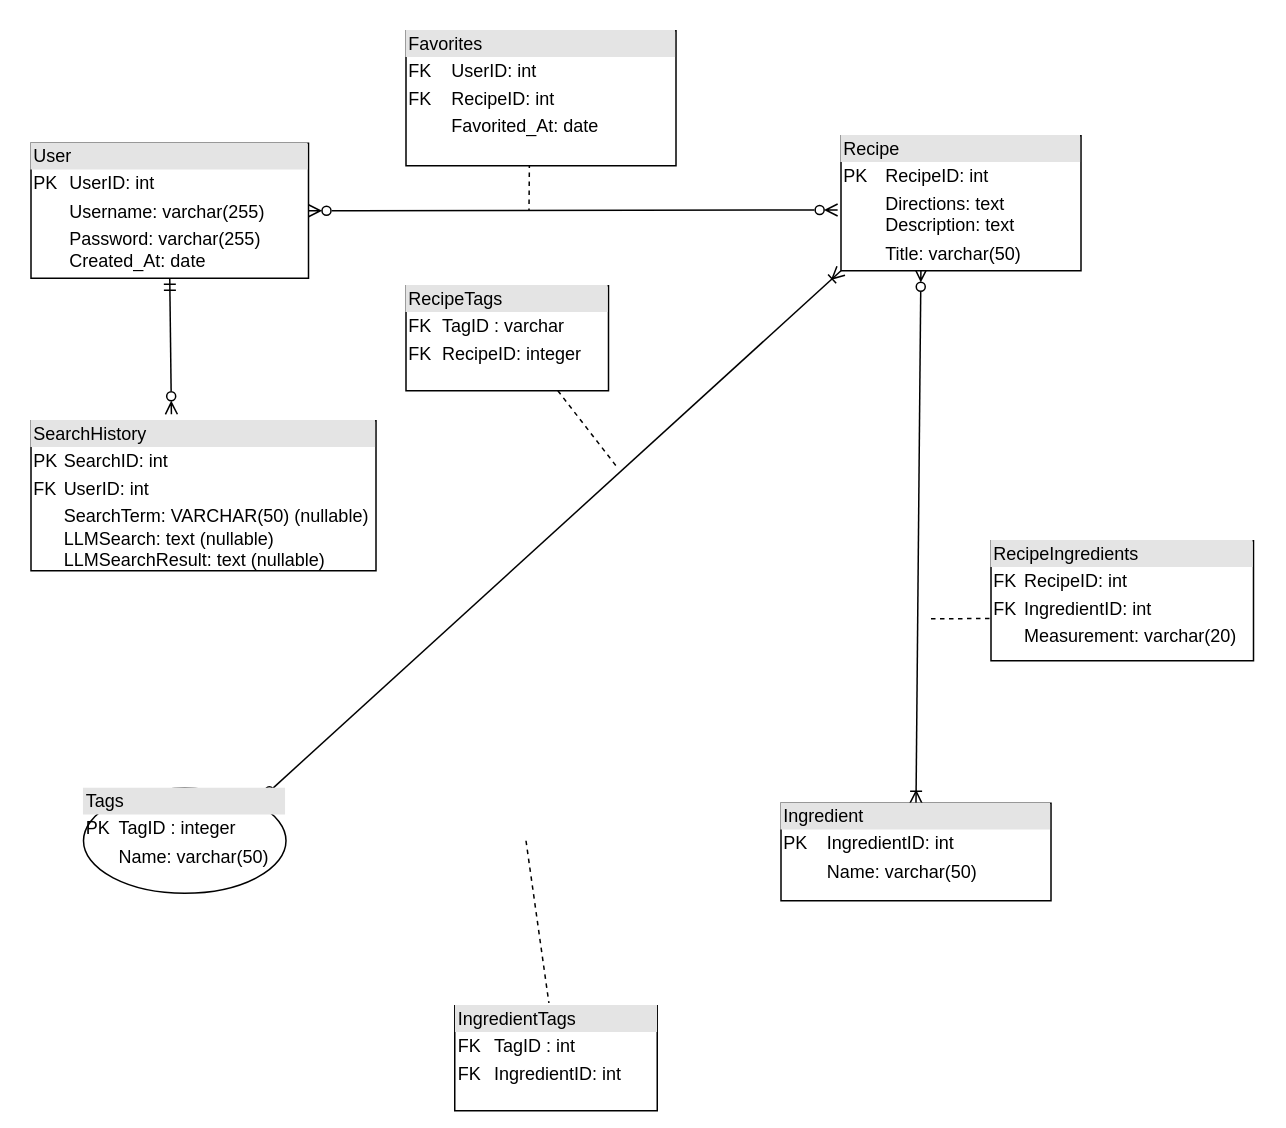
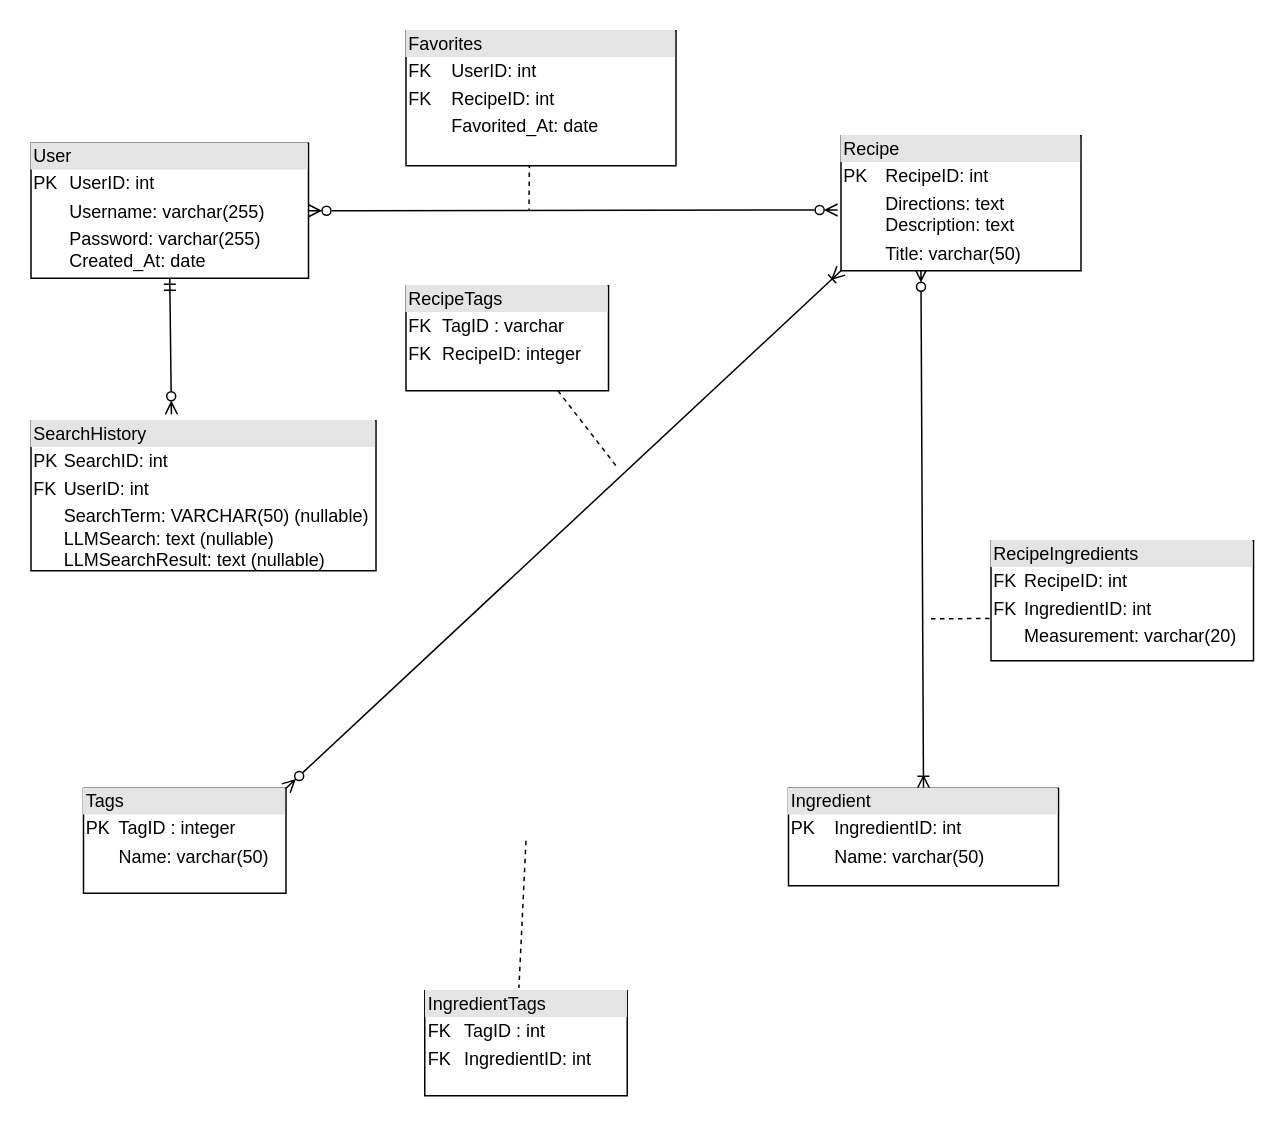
  <mxCell id="0" />
  <mxCell id="1" parent="0" />
  <mxCell id="2" value="" style="edgeStyle=entityRelationEdgeStyle;fontSize=12;html=1;endArrow=ERzeroToMany;rounded=0;entryX=-0.014;entryY=0.55;entryDx=0;entryDy=0;startArrow=ERzeroToMany;startFill=0;endFill=0;entryPerimeter=0;" parent="1" source="9" target="12" edge="1"><mxGeometry width="100" height="100" relative="1" as="geometry"><mxPoint x="200" y="199.94" as="sourcePoint" /><mxPoint x="470" y="200" as="targetPoint" /><Array as="points"><mxPoint x="450" y="200" /></Array></mxGeometry></mxCell>
  <mxCell id="3" value="" style="endArrow=ERoneToMany;startArrow=ERzeroToMany;html=1;rounded=0;exitX=1;exitY=0;exitDx=0;exitDy=0;entryX=0;entryY=1;entryDx=0;entryDy=0;startFill=0;endFill=0;" parent="1" source="13" target="12" edge="1"><mxGeometry width="50" height="50" relative="1" as="geometry"><mxPoint x="200" y="515" as="sourcePoint" /><mxPoint x="470" y="235" as="targetPoint" /></mxGeometry></mxCell>
  <mxCell id="4" value="" style="endArrow=none;html=1;rounded=0;exitX=0.75;exitY=1;exitDx=0;exitDy=0;dashed=1;" parent="1" source="10" edge="1"><mxGeometry width="50" height="50" relative="1" as="geometry"><mxPoint x="200" y="360" as="sourcePoint" /><mxPoint x="410" y="310" as="targetPoint" /></mxGeometry></mxCell>
  <mxCell id="5" value="" style="endArrow=none;html=1;rounded=0;entryX=0.465;entryY=-0.026;entryDx=0;entryDy=0;dashed=1;entryPerimeter=0;" parent="1" target="14" edge="1"><mxGeometry width="50" height="50" relative="1" as="geometry"><mxPoint x="350" y="560" as="sourcePoint" /><mxPoint x="230" y="620" as="targetPoint" /></mxGeometry></mxCell>
  <mxCell id="6" value="" style="endArrow=ERzeroToMany;startArrow=ERoneToMany;html=1;rounded=0;exitX=0.5;exitY=0;exitDx=0;exitDy=0;startFill=0;endFill=0;entryX=0.333;entryY=0.985;entryDx=0;entryDy=0;entryPerimeter=0;" parent="1" source="15" target="12" edge="1"><mxGeometry width="50" height="50" relative="1" as="geometry"><mxPoint x="545" y="590" as="sourcePoint" /><mxPoint x="545" y="270" as="targetPoint" /></mxGeometry></mxCell>
  <mxCell id="7" value="" style="endArrow=none;html=1;rounded=0;entryX=0.012;entryY=0.648;entryDx=0;entryDy=0;dashed=1;entryPerimeter=0;" parent="1" target="16" edge="1"><mxGeometry width="50" height="50" relative="1" as="geometry"><mxPoint x="620" y="412" as="sourcePoint" /><mxPoint x="620" y="410" as="targetPoint" /></mxGeometry></mxCell>
  <mxCell id="8" value="" style="endArrow=none;html=1;rounded=0;exitX=0.457;exitY=0.983;exitDx=0;exitDy=0;dashed=1;exitPerimeter=0;" parent="1" source="11" edge="1"><mxGeometry width="50" height="50" relative="1" as="geometry"><mxPoint x="350" y="160" as="sourcePoint" /><mxPoint x="352" y="140" as="targetPoint" /></mxGeometry></mxCell>
  <mxCell id="9" value="&lt;div style=&quot;box-sizing:border-box;width:100%;background:#e4e4e4;padding:2px;&quot;&gt;User&lt;/div&gt;&lt;table style=&quot;width:100%;font-size:1em;&quot; cellpadding=&quot;2&quot; cellspacing=&quot;0&quot;&gt;&lt;tbody&gt;&lt;tr&gt;&lt;td&gt;PK&lt;/td&gt;&lt;td&gt;UserID: int&lt;/td&gt;&lt;/tr&gt;&lt;tr&gt;&lt;td&gt;&lt;br&gt;&lt;/td&gt;&lt;td&gt;Username: varchar(255)&lt;br&gt;&lt;/td&gt;&lt;/tr&gt;&lt;tr&gt;&lt;td&gt;&lt;/td&gt;&lt;td&gt;Password: varchar(255)&lt;br&gt;Created_At: date&lt;br&gt;&lt;/td&gt;&lt;/tr&gt;&lt;/tbody&gt;&lt;/table&gt;" style="verticalAlign=top;align=left;overflow=fill;html=1;whiteSpace=wrap;" parent="1" vertex="1"><mxGeometry x="20" y="95" width="185" height="90" as="geometry" /></mxCell>
  <mxCell id="10" value="&lt;div style=&quot;box-sizing:border-box;width:100%;background:#e4e4e4;padding:2px;&quot;&gt;RecipeTags&lt;/div&gt;&lt;table style=&quot;width:100%;font-size:1em;&quot; cellpadding=&quot;2&quot; cellspacing=&quot;0&quot;&gt;&lt;tbody&gt;&lt;tr&gt;&lt;td&gt;FK&lt;/td&gt;&lt;td&gt;TagID : varchar&lt;/td&gt;&lt;/tr&gt;&lt;tr&gt;&lt;td&gt;FK&lt;/td&gt;&lt;td&gt;RecipeID: integer&lt;/td&gt;&lt;/tr&gt;&lt;tr&gt;&lt;td&gt;&lt;/td&gt;&lt;td&gt;&lt;br&gt;&lt;/td&gt;&lt;/tr&gt;&lt;/tbody&gt;&lt;/table&gt;" style="verticalAlign=top;align=left;overflow=fill;html=1;whiteSpace=wrap;" parent="1" vertex="1"><mxGeometry x="270" y="190" width="135" height="70" as="geometry" /></mxCell>
  <mxCell id="11" value="&lt;div style=&quot;box-sizing:border-box;width:100%;background:#e4e4e4;padding:2px;&quot;&gt;Favorites&lt;/div&gt;&lt;table style=&quot;width:100%;font-size:1em;&quot; cellpadding=&quot;2&quot; cellspacing=&quot;0&quot;&gt;&lt;tbody&gt;&lt;tr&gt;&lt;td&gt;FK&lt;/td&gt;&lt;td&gt;UserID: int&lt;/td&gt;&lt;/tr&gt;&lt;tr&gt;&lt;td&gt;FK&lt;/td&gt;&lt;td&gt;RecipeID: int&lt;/td&gt;&lt;/tr&gt;&lt;tr&gt;&lt;td&gt;&lt;br&gt;&lt;/td&gt;&lt;td&gt;Favorited_At: date&lt;/td&gt;&lt;/tr&gt;&lt;/tbody&gt;&lt;/table&gt;" style="verticalAlign=top;align=left;overflow=fill;html=1;whiteSpace=wrap;" parent="1" vertex="1"><mxGeometry x="270" y="20" width="180" height="90" as="geometry" /></mxCell>
  <mxCell id="12" value="&lt;div style=&quot;box-sizing:border-box;width:100%;background:#e4e4e4;padding:2px;&quot;&gt;Recipe&lt;/div&gt;&lt;table style=&quot;width:100%;font-size:1em;&quot; cellpadding=&quot;2&quot; cellspacing=&quot;0&quot;&gt;&lt;tbody&gt;&lt;tr&gt;&lt;td&gt;PK&lt;/td&gt;&lt;td&gt;RecipeID: int&lt;br&gt;&lt;/td&gt;&lt;/tr&gt;&lt;tr&gt;&lt;td&gt;&lt;/td&gt;&lt;td&gt;Directions: text&lt;br&gt;Description: text&lt;br&gt;&lt;/td&gt;&lt;/tr&gt;&lt;tr&gt;&lt;td&gt;&lt;/td&gt;&lt;td&gt;Title: varchar(50)&lt;/td&gt;&lt;/tr&gt;&lt;/tbody&gt;&lt;/table&gt;" style="verticalAlign=top;align=left;overflow=fill;html=1;whiteSpace=wrap;" parent="1" vertex="1"><mxGeometry x="560" y="90" width="160" height="90" as="geometry" /></mxCell>
- <mxCell id="13" value="&lt;div style=&quot;box-sizing:border-box;width:100%;background:#e4e4e4;padding:2px;&quot;&gt;Tags&lt;/div&gt;&lt;table style=&quot;width:100%;font-size:1em;&quot; cellpadding=&quot;2&quot; cellspacing=&quot;0&quot;&gt;&lt;tbody&gt;&lt;tr&gt;&lt;td&gt;PK&lt;/td&gt;&lt;td&gt;TagID : integer&lt;/td&gt;&lt;/tr&gt;&lt;tr&gt;&lt;td&gt;&lt;br&gt;&lt;/td&gt;&lt;td&gt;Name: varchar(50)&lt;/td&gt;&lt;/tr&gt;&lt;tr&gt;&lt;td&gt;&lt;/td&gt;&lt;td&gt;&lt;br&gt;&lt;/td&gt;&lt;/tr&gt;&lt;/tbody&gt;&lt;/table&gt;" style="ellipse;verticalAlign=top;align=left;overflow=fill;html=1;whiteSpace=wrap;" parent="1" vertex="1"><mxGeometry x="55" y="525" width="135" height="70" as="geometry" /></mxCell>
- <mxCell id="14" value="&lt;div style=&quot;box-sizing:border-box;width:100%;background:#e4e4e4;padding:2px;&quot;&gt;IngredientTags&lt;/div&gt;&lt;table style=&quot;width:100%;font-size:1em;&quot; cellpadding=&quot;2&quot; cellspacing=&quot;0&quot;&gt;&lt;tbody&gt;&lt;tr&gt;&lt;td&gt;FK&lt;/td&gt;&lt;td&gt;TagID : int&lt;/td&gt;&lt;/tr&gt;&lt;tr&gt;&lt;td&gt;FK&lt;/td&gt;&lt;td&gt;IngredientID: int&lt;/td&gt;&lt;/tr&gt;&lt;tr&gt;&lt;td&gt;&lt;/td&gt;&lt;td&gt;&lt;br&gt;&lt;/td&gt;&lt;/tr&gt;&lt;/tbody&gt;&lt;/table&gt;" style="verticalAlign=top;align=left;overflow=fill;html=1;whiteSpace=wrap;" parent="1" vertex="1"><mxGeometry x="302.5" y="670" width="135" height="70" as="geometry" /></mxCell>
- <mxCell id="15" value="&lt;div style=&quot;box-sizing:border-box;width:100%;background:#e4e4e4;padding:2px;&quot;&gt;Ingredient&lt;/div&gt;&lt;table style=&quot;width:100%;font-size:1em;&quot; cellpadding=&quot;2&quot; cellspacing=&quot;0&quot;&gt;&lt;tbody&gt;&lt;tr&gt;&lt;td&gt;PK&lt;/td&gt;&lt;td&gt;IngredientID: int&lt;br&gt;&lt;/td&gt;&lt;/tr&gt;&lt;tr&gt;&lt;td&gt;&lt;br&gt;&lt;/td&gt;&lt;td&gt;Name: varchar(50)&lt;/td&gt;&lt;/tr&gt;&lt;tr&gt;&lt;td&gt;&lt;br&gt;&lt;/td&gt;&lt;td&gt;&lt;br&gt;&lt;/td&gt;&lt;/tr&gt;&lt;/tbody&gt;&lt;/table&gt;" style="verticalAlign=top;align=left;overflow=fill;html=1;whiteSpace=wrap;" parent="1" vertex="1"><mxGeometry x="520" y="535" width="180" height="65" as="geometry" /></mxCell>
+ <mxCell id="13" value="&lt;div style=&quot;box-sizing:border-box;width:100%;background:#e4e4e4;padding:2px;&quot;&gt;Tags&lt;/div&gt;&lt;table style=&quot;width:100%;font-size:1em;&quot; cellpadding=&quot;2&quot; cellspacing=&quot;0&quot;&gt;&lt;tbody&gt;&lt;tr&gt;&lt;td&gt;PK&lt;/td&gt;&lt;td&gt;TagID : integer&lt;/td&gt;&lt;/tr&gt;&lt;tr&gt;&lt;td&gt;&lt;br&gt;&lt;/td&gt;&lt;td&gt;Name: varchar(50)&lt;/td&gt;&lt;/tr&gt;&lt;tr&gt;&lt;td&gt;&lt;/td&gt;&lt;td&gt;&lt;br&gt;&lt;/td&gt;&lt;/tr&gt;&lt;/tbody&gt;&lt;/table&gt;" style="verticalAlign=top;align=left;overflow=fill;html=1;whiteSpace=wrap;" parent="1" vertex="1"><mxGeometry x="55" y="525" width="135" height="70" as="geometry" /></mxCell>
+ <mxCell id="14" value="&lt;div style=&quot;box-sizing:border-box;width:100%;background:#e4e4e4;padding:2px;&quot;&gt;IngredientTags&lt;/div&gt;&lt;table style=&quot;width:100%;font-size:1em;&quot; cellpadding=&quot;2&quot; cellspacing=&quot;0&quot;&gt;&lt;tbody&gt;&lt;tr&gt;&lt;td&gt;FK&lt;/td&gt;&lt;td&gt;TagID : int&lt;/td&gt;&lt;/tr&gt;&lt;tr&gt;&lt;td&gt;FK&lt;/td&gt;&lt;td&gt;IngredientID: int&lt;/td&gt;&lt;/tr&gt;&lt;tr&gt;&lt;td&gt;&lt;/td&gt;&lt;td&gt;&lt;br&gt;&lt;/td&gt;&lt;/tr&gt;&lt;/tbody&gt;&lt;/table&gt;" style="verticalAlign=top;align=left;overflow=fill;html=1;whiteSpace=wrap;" parent="1" vertex="1"><mxGeometry x="282.5" y="660" width="135" height="70" as="geometry" /></mxCell>
+ <mxCell id="15" value="&lt;div style=&quot;box-sizing:border-box;width:100%;background:#e4e4e4;padding:2px;&quot;&gt;Ingredient&lt;/div&gt;&lt;table style=&quot;width:100%;font-size:1em;&quot; cellpadding=&quot;2&quot; cellspacing=&quot;0&quot;&gt;&lt;tbody&gt;&lt;tr&gt;&lt;td&gt;PK&lt;/td&gt;&lt;td&gt;IngredientID: int&lt;br&gt;&lt;/td&gt;&lt;/tr&gt;&lt;tr&gt;&lt;td&gt;&lt;br&gt;&lt;/td&gt;&lt;td&gt;Name: varchar(50)&lt;/td&gt;&lt;/tr&gt;&lt;tr&gt;&lt;td&gt;&lt;br&gt;&lt;/td&gt;&lt;td&gt;&lt;br&gt;&lt;/td&gt;&lt;/tr&gt;&lt;/tbody&gt;&lt;/table&gt;" style="verticalAlign=top;align=left;overflow=fill;html=1;whiteSpace=wrap;" parent="1" vertex="1"><mxGeometry x="525" y="525" width="180" height="65" as="geometry" /></mxCell>
  <mxCell id="16" value="&lt;div style=&quot;box-sizing:border-box;width:100%;background:#e4e4e4;padding:2px;&quot;&gt;RecipeIngredients&lt;/div&gt;&lt;table style=&quot;width:100%;font-size:1em;&quot; cellpadding=&quot;2&quot; cellspacing=&quot;0&quot;&gt;&lt;tbody&gt;&lt;tr&gt;&lt;td&gt;FK&lt;/td&gt;&lt;td&gt;RecipeID: int&lt;br&gt;&lt;/td&gt;&lt;/tr&gt;&lt;tr&gt;&lt;td&gt;FK&lt;/td&gt;&lt;td&gt;IngredientID: int&lt;/td&gt;&lt;/tr&gt;&lt;tr&gt;&lt;td&gt;&lt;/td&gt;&lt;td&gt;Measurement: varchar(20)&lt;/td&gt;&lt;/tr&gt;&lt;/tbody&gt;&lt;/table&gt;" style="verticalAlign=top;align=left;overflow=fill;html=1;whiteSpace=wrap;" parent="1" vertex="1"><mxGeometry x="660" y="360" width="175" height="80" as="geometry" /></mxCell>
  <mxCell id="17" value="&lt;div style=&quot;box-sizing:border-box;width:100%;background:#e4e4e4;padding:2px;&quot;&gt;SearchHistory&lt;/div&gt;&lt;table style=&quot;width:100%;font-size:1em;&quot; cellpadding=&quot;2&quot; cellspacing=&quot;0&quot;&gt;&lt;tbody&gt;&lt;tr&gt;&lt;td&gt;PK&lt;/td&gt;&lt;td&gt;SearchID: int&lt;/td&gt;&lt;/tr&gt;&lt;tr&gt;&lt;td&gt;FK&lt;/td&gt;&lt;td&gt;UserID: int&lt;/td&gt;&lt;/tr&gt;&lt;tr&gt;&lt;td&gt;&lt;br&gt;&lt;/td&gt;&lt;td&gt;SearchTerm: VARCHAR(50) (nullable)&lt;br&gt;LLMSearch: text (nullable)&lt;br&gt;LLMSearchResult: text (nullable)&lt;/td&gt;&lt;/tr&gt;&lt;/tbody&gt;&lt;/table&gt;" style="verticalAlign=top;align=left;overflow=fill;html=1;whiteSpace=wrap;" vertex="1" parent="1"><mxGeometry x="20" y="280" width="230" height="100" as="geometry" /></mxCell>
  <mxCell id="18" value="" style="endArrow=ERzeroToMany;startArrow=ERmandOne;html=1;rounded=0;exitX=0.5;exitY=1;exitDx=0;exitDy=0;entryX=0.407;entryY=-0.043;entryDx=0;entryDy=0;entryPerimeter=0;endFill=0;startFill=0;" edge="1" parent="1" source="9" target="17"><mxGeometry width="50" height="50" relative="1" as="geometry"><mxPoint x="400" y="360" as="sourcePoint" /><mxPoint x="450" y="310" as="targetPoint" /></mxGeometry></mxCell>
